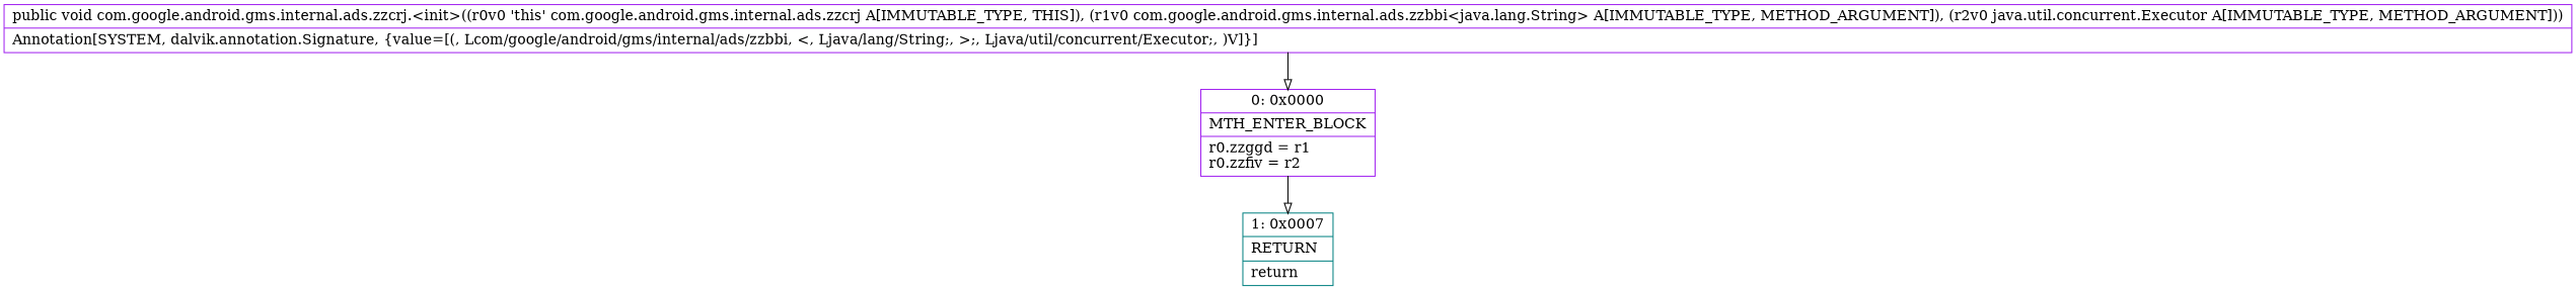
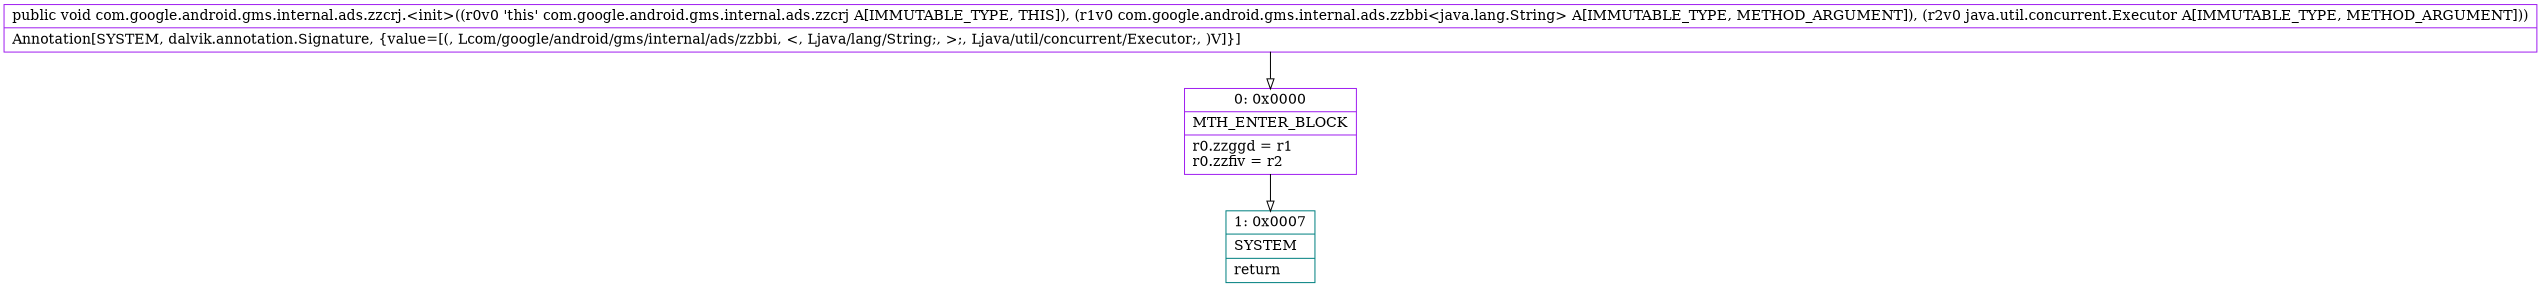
  digraph {
    node [shape=record color=purple]
    edge [arrowhead=onormal]
    n1 [label="{0\:\ 0x0000|MTH_ENTER_BLOCK\l|r0.zzggd = r1\lr0.zzfiv = r2\l}"]
-   n2 [label="{1\:\ 0x0007|RETURN\l|return\l}" color=teal]
+   n2 [label="{1\:\ 0x0007|SYSTEM\l|return\l}" color=teal]
    n3 [label="{public void com.google.android.gms.internal.ads.zzcrj.\<init\>((r0v0 'this' com.google.android.gms.internal.ads.zzcrj A[IMMUTABLE_TYPE, THIS]), (r1v0 com.google.android.gms.internal.ads.zzbbi\<java.lang.String\> A[IMMUTABLE_TYPE, METHOD_ARGUMENT]), (r2v0 java.util.concurrent.Executor A[IMMUTABLE_TYPE, METHOD_ARGUMENT]))  | Annotation[SYSTEM, dalvik.annotation.Signature, \{value=[(, Lcom\/google\/android\/gms\/internal\/ads\/zzbbi, \<, Ljava\/lang\/String;, \>;, Ljava\/util\/concurrent\/Executor;, )V]\}]\l}"]
    n1 -> n2
    n3 -> n1
  }
